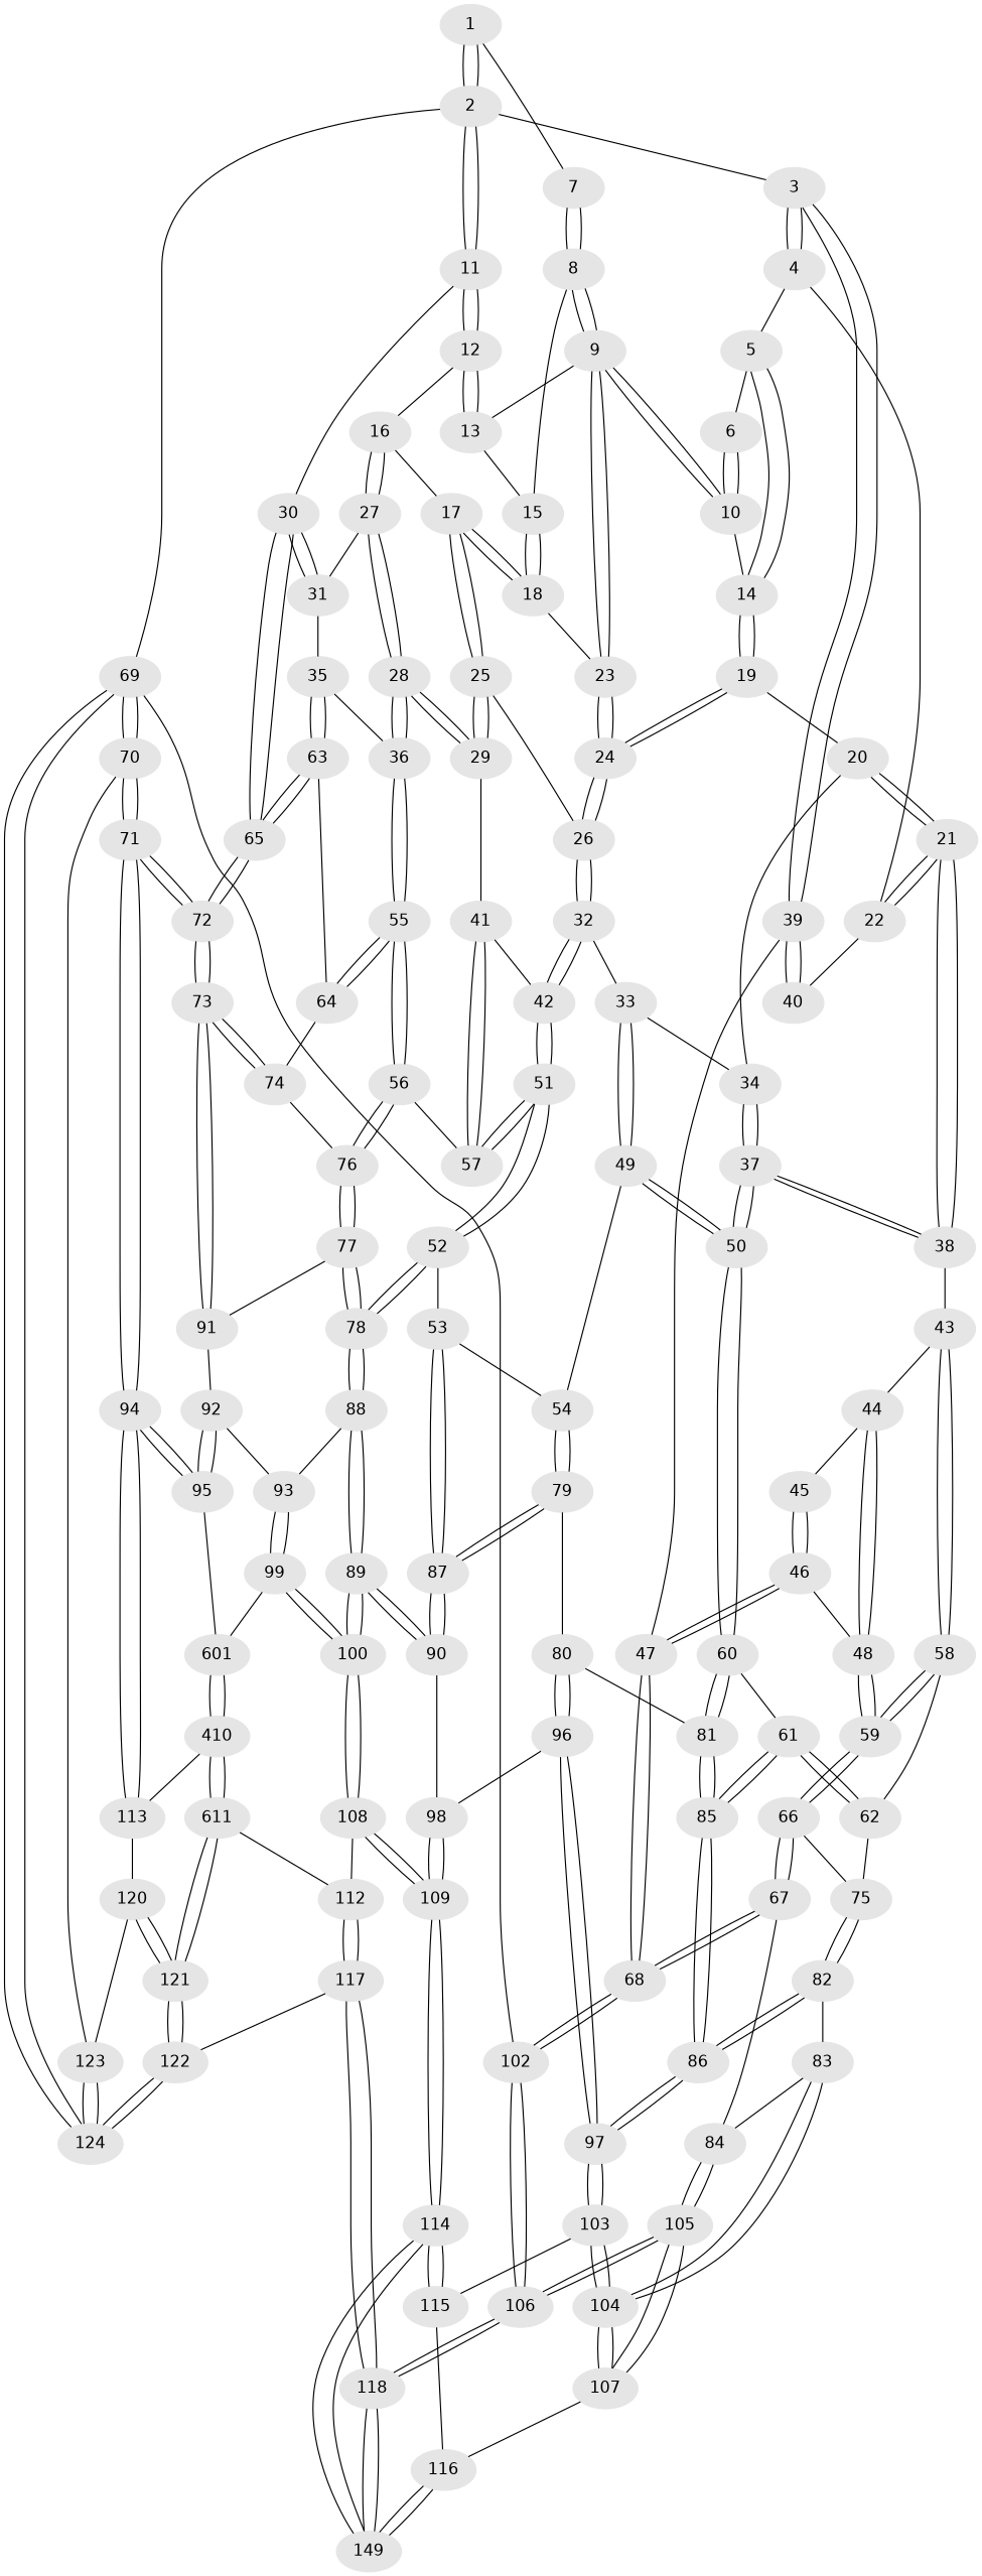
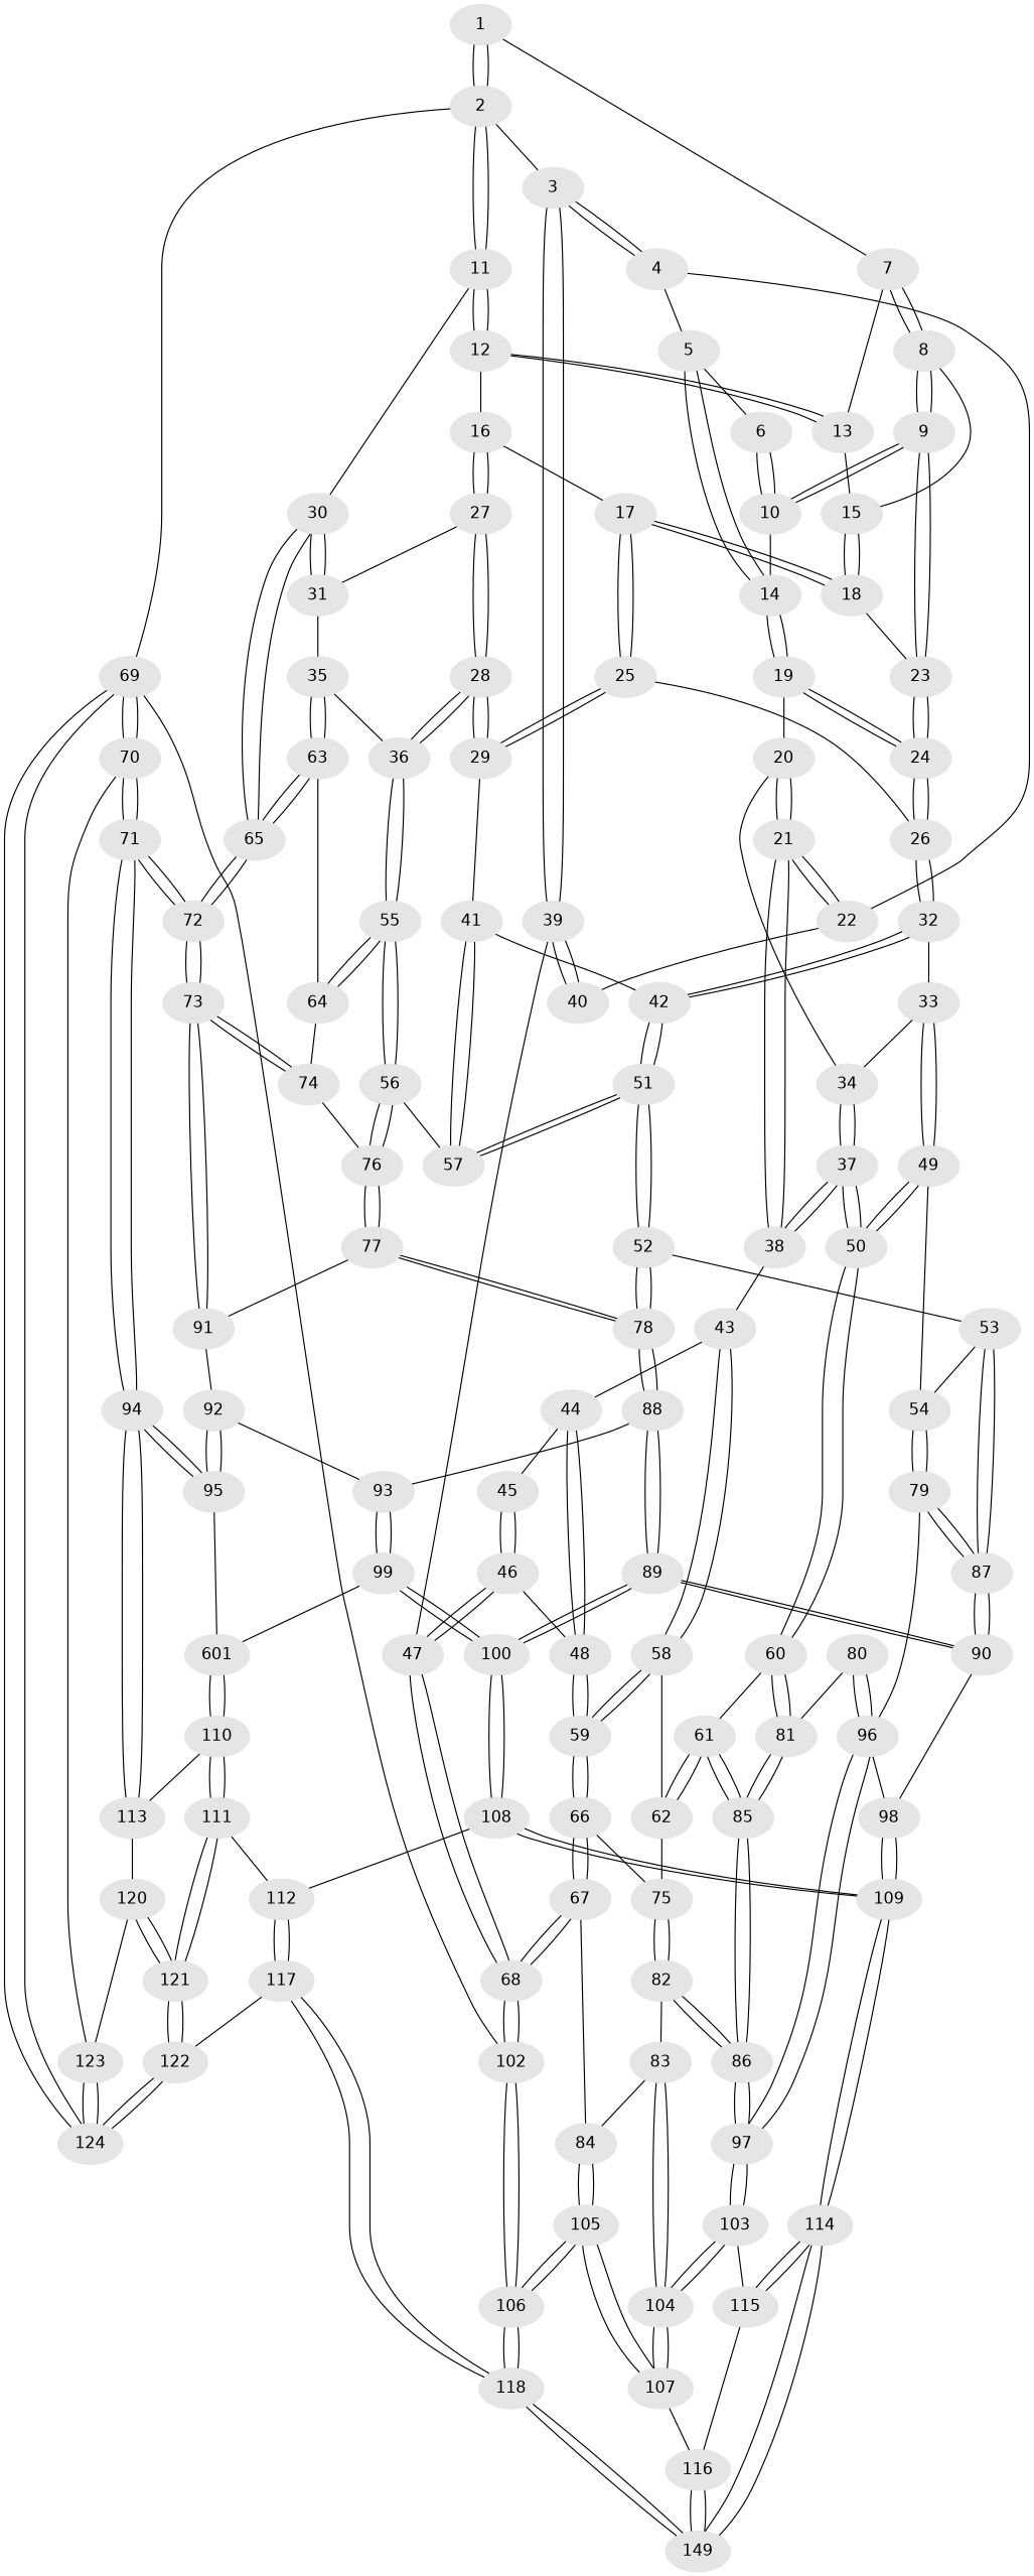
  graph {
    fontname="DejaVu Sans"
    node [color=gray90 fontname="DejaVu Sans" style=filled]
    edge [fontname="DejaVu Sans"]
    1
    2
    7
    3
    11
    69
    8
    13
    4
    39
    12
    30
    102
    70
    124
    5
    22
    40
    47
    106
    6
    14
    10
    19
    9
    15
    23
    18
    24
    16
    31
    65
    17
    27
    20
    25
    28
    26
    29
    21
    34
    38
    37
    43
    32
    41
    33
    42
    36
    35
    55
    57
    72
    63
    49
    51
    50
    54
    64
    56
    60
    44
    58
    68
    45
    46
    52
    48
    59
    62
    66
    79
    61
    81
    53
    78
    87
    88
    90
    80
    76
    74
    77
    75
    67
    85
    86
    82
    73
    84
    105
    71
    123
    94
    95
    113
    91
    92
    83
    89
    93
    96
    97
    98
    104
    107
    103
    100
    99
    108
    109
    n112 [label=601]
    120
-   110 [label=410]
+   110
    115
    114
    112
-   111 [label=611]
+   111
    118
    116
    n121 [label=149]
    117
    121
    122
    1 -- 2
    1 -- 2
    1 -- 7
    2 -- 3
    2 -- 11
    2 -- 11
    2 -- 69
    7 -- 8
    7 -- 8
-   9 -- 13
+   7 -- 13
    3 -- 4
    3 -- 4
    3 -- 39
    3 -- 39
    11 -- 12
    11 -- 12
    11 -- 30
    69 -- 102
    69 -- 70
    69 -- 70
    69 -- 124
    69 -- 124
    8 -- 9
    8 -- 9
    8 -- 15
    13 -- 15
    4 -- 5
    4 -- 22
    39 -- 40
    39 -- 40
    39 -- 47
    12 -- 13
    12 -- 13
    12 -- 16
    30 -- 31
    30 -- 31
    30 -- 65
    30 -- 65
    102 -- 106
    102 -- 106
    70 -- 71
    70 -- 71
    70 -- 123
    5 -- 6
    5 -- 14
    5 -- 14
    22 -- 40
    47 -- 68
    47 -- 68
    106 -- 118
    106 -- 118
    6 -- 10
    6 -- 10
    14 -- 19
    14 -- 19
    10 -- 14
    19 -- 24
    19 -- 24
    19 -- 20
    9 -- 10
    9 -- 10
    9 -- 23
    9 -- 23
    15 -- 18
    15 -- 18
    23 -- 24
    23 -- 24
    18 -- 23
    24 -- 26
    24 -- 26
    16 -- 17
    16 -- 27
    16 -- 27
    31 -- 35
    65 -- 72
    65 -- 72
    17 -- 18
    17 -- 18
    17 -- 25
    17 -- 25
    27 -- 31
    27 -- 28
    27 -- 28
    20 -- 21
    20 -- 21
    20 -- 34
    25 -- 26
    25 -- 29
    25 -- 29
    28 -- 29
    28 -- 29
    28 -- 36
    28 -- 36
    26 -- 32
    26 -- 32
    29 -- 41
    21 -- 22
    21 -- 22
    21 -- 38
    21 -- 38
    34 -- 37
    34 -- 37
    38 -- 43
    37 -- 38
    37 -- 38
    37 -- 50
    37 -- 50
    43 -- 44
    43 -- 58
    43 -- 58
    32 -- 33
    32 -- 42
    32 -- 42
    41 -- 42
    41 -- 57
    41 -- 57
    33 -- 34
    33 -- 49
    33 -- 49
    42 -- 51
    42 -- 51
    36 -- 55
    36 -- 55
    35 -- 36
    35 -- 63
    35 -- 63
    55 -- 64
    55 -- 64
    55 -- 56
    55 -- 56
    72 -- 73
    72 -- 73
    63 -- 65
    63 -- 65
    63 -- 64
    49 -- 50
    49 -- 50
    49 -- 54
    51 -- 57
    51 -- 57
    51 -- 52
    51 -- 52
    50 -- 60
    50 -- 60
    54 -- 79
    54 -- 79
    64 -- 74
    56 -- 57
    56 -- 76
    56 -- 76
    60 -- 61
    60 -- 81
    60 -- 81
    44 -- 45
    44 -- 48
    44 -- 48
    58 -- 59
    58 -- 59
    58 -- 62
    68 -- 102
    68 -- 102
    45 -- 46
    45 -- 46
    46 -- 47
    46 -- 47
    46 -- 48
    52 -- 53
    52 -- 78
    52 -- 78
    48 -- 59
    48 -- 59
    59 -- 66
    59 -- 66
    62 -- 75
    66 -- 75
    66 -- 67
    66 -- 67
    79 -- 87
    79 -- 87
-   79 -- 80
+   79 -- 96
    61 -- 62
    61 -- 62
    61 -- 85
    61 -- 85
    81 -- 85
    81 -- 85
    53 -- 54
    53 -- 87
    53 -- 87
    78 -- 88
    78 -- 88
    87 -- 90
    87 -- 90
    88 -- 89
    88 -- 89
    88 -- 93
    90 -- 98
    80 -- 81
    80 -- 96
    80 -- 96
    76 -- 77
    76 -- 77
    74 -- 76
    77 -- 78
    77 -- 78
    77 -- 91
    75 -- 82
    75 -- 82
    67 -- 68
    67 -- 68
    67 -- 84
    85 -- 86
    85 -- 86
    86 -- 97
    86 -- 97
    82 -- 86
    82 -- 86
    82 -- 83
    73 -- 74
    73 -- 74
    73 -- 91
    73 -- 91
    84 -- 105
    84 -- 105
    105 -- 106
    105 -- 106
    105 -- 107
    105 -- 107
    71 -- 72
    71 -- 72
    71 -- 94
    71 -- 94
    123 -- 124
    123 -- 124
    94 -- 95
    94 -- 95
    94 -- 113
    94 -- 113
    95 -- n112
    113 -- 120
    91 -- 92
    92 -- 95
    92 -- 95
    92 -- 93
    83 -- 84
    83 -- 104
    83 -- 104
    89 -- 90
    89 -- 90
    89 -- 100
    89 -- 100
    93 -- 99
    93 -- 99
    96 -- 97
    96 -- 97
    96 -- 98
    97 -- 103
    97 -- 103
    98 -- 109
    98 -- 109
    104 -- 107
    104 -- 107
    107 -- 116
    103 -- 104
    103 -- 104
    103 -- 115
    100 -- 108
    100 -- 108
    99 -- 100
    99 -- 100
    99 -- n112
    108 -- 109
    108 -- 109
    108 -- 112
    109 -- 114
    109 -- 114
    n112 -- 110
    n112 -- 110
    120 -- 123
    120 -- 121
    120 -- 121
    110 -- 113
    110 -- 111
    110 -- 111
    115 -- 116
    114 -- 115
    114 -- 115
    114 -- n121
    114 -- n121
    112 -- 117
    112 -- 117
    111 -- 112
    111 -- 121
    111 -- 121
    118 -- n121
    118 -- n121
    116 -- n121
    116 -- n121
    117 -- 118
    117 -- 118
    117 -- 122
    121 -- 122
    121 -- 122
    122 -- 124
    122 -- 124
  }
